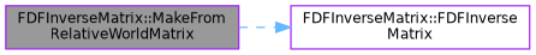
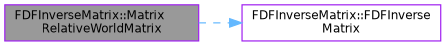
  digraph {
    rankdir=LR
    node [color=purple fontname=Helvetica fontsize=10 shape=box style=filled]
-   n1 [fillcolor=grey60 fontcolor=black height=0.2 label="FDFInverseMatrix::MakeFrom\lRelativeWorldMatrix" width=0.4]
+   n1 [fillcolor=grey60 fontcolor=black height=0.2 label="FDFInverseMatrix::Matrix\lRelativeWorldMatrix" width=0.4]
    n2 [fillcolor=white height=0.2 label="FDFInverseMatrix::FDFInverse\lMatrix" width=0.4]
    n1 -> n2 [color=steelblue1 fontname=Helvetica fontsize=10 labelfontname=Helvetica labelfontsize=10 style=dashed]
  }
